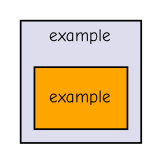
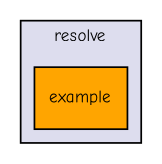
  digraph {
    compound=true
    rankdir=LR
    fontname="Comic Neue"
    n1 [fillcolor=orange fontname="Comic Neue" fontsize=10 label=example pencolor=black shape=box style=filled]
    subgraph cluster_1 {
      bgcolor="#ddddee"
      fontsize=10
-     label=example
+     label=resolve
      pencolor=black
      n1
    }
  }
